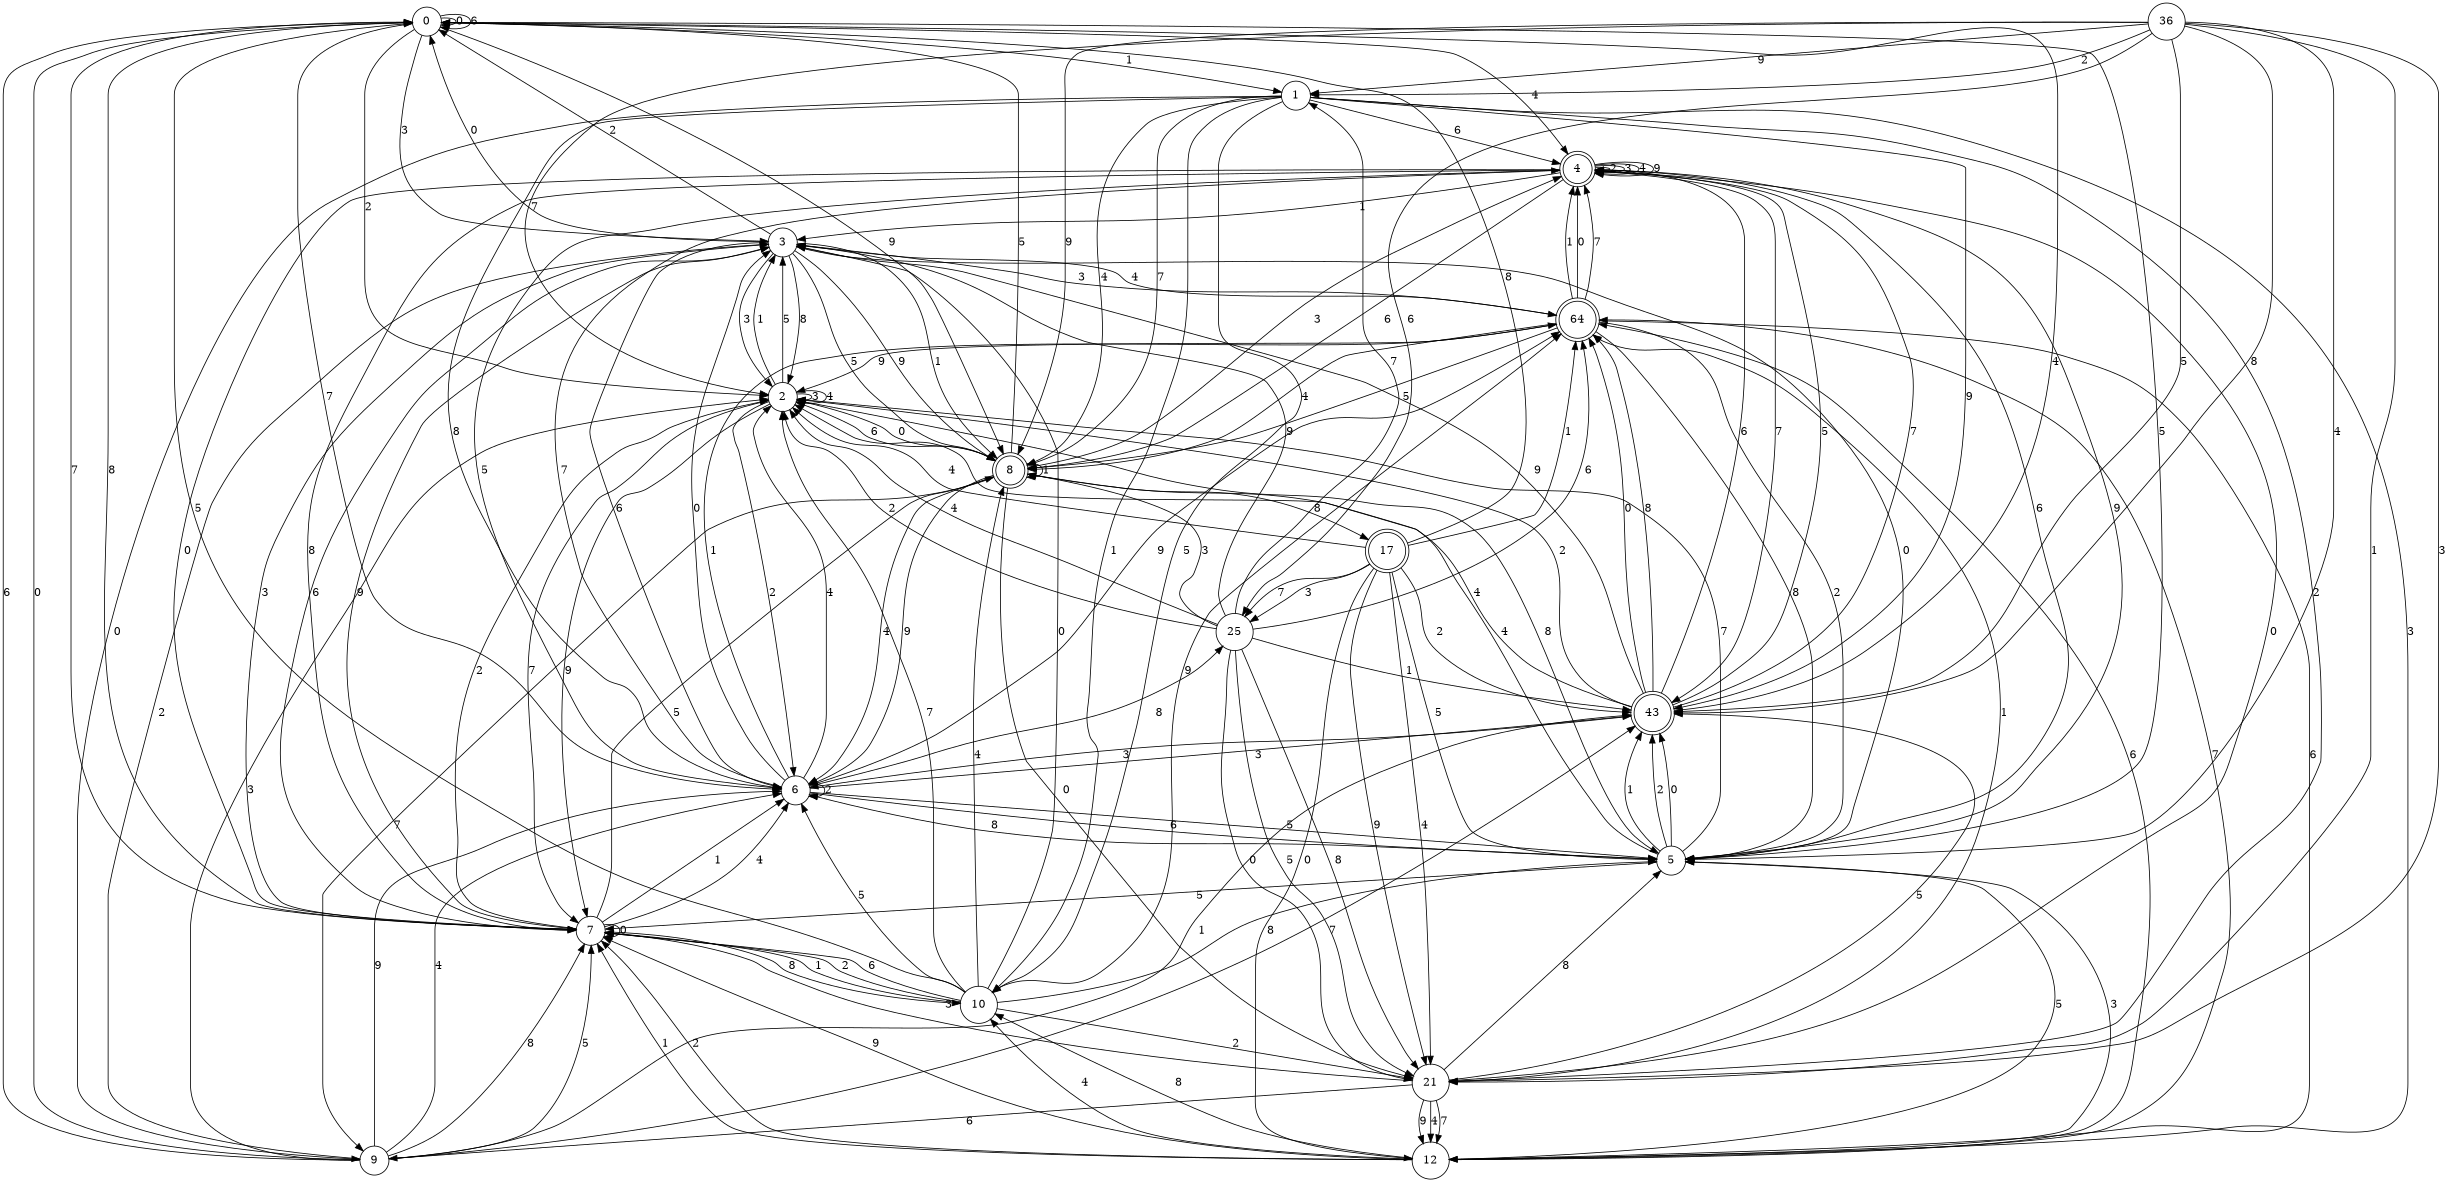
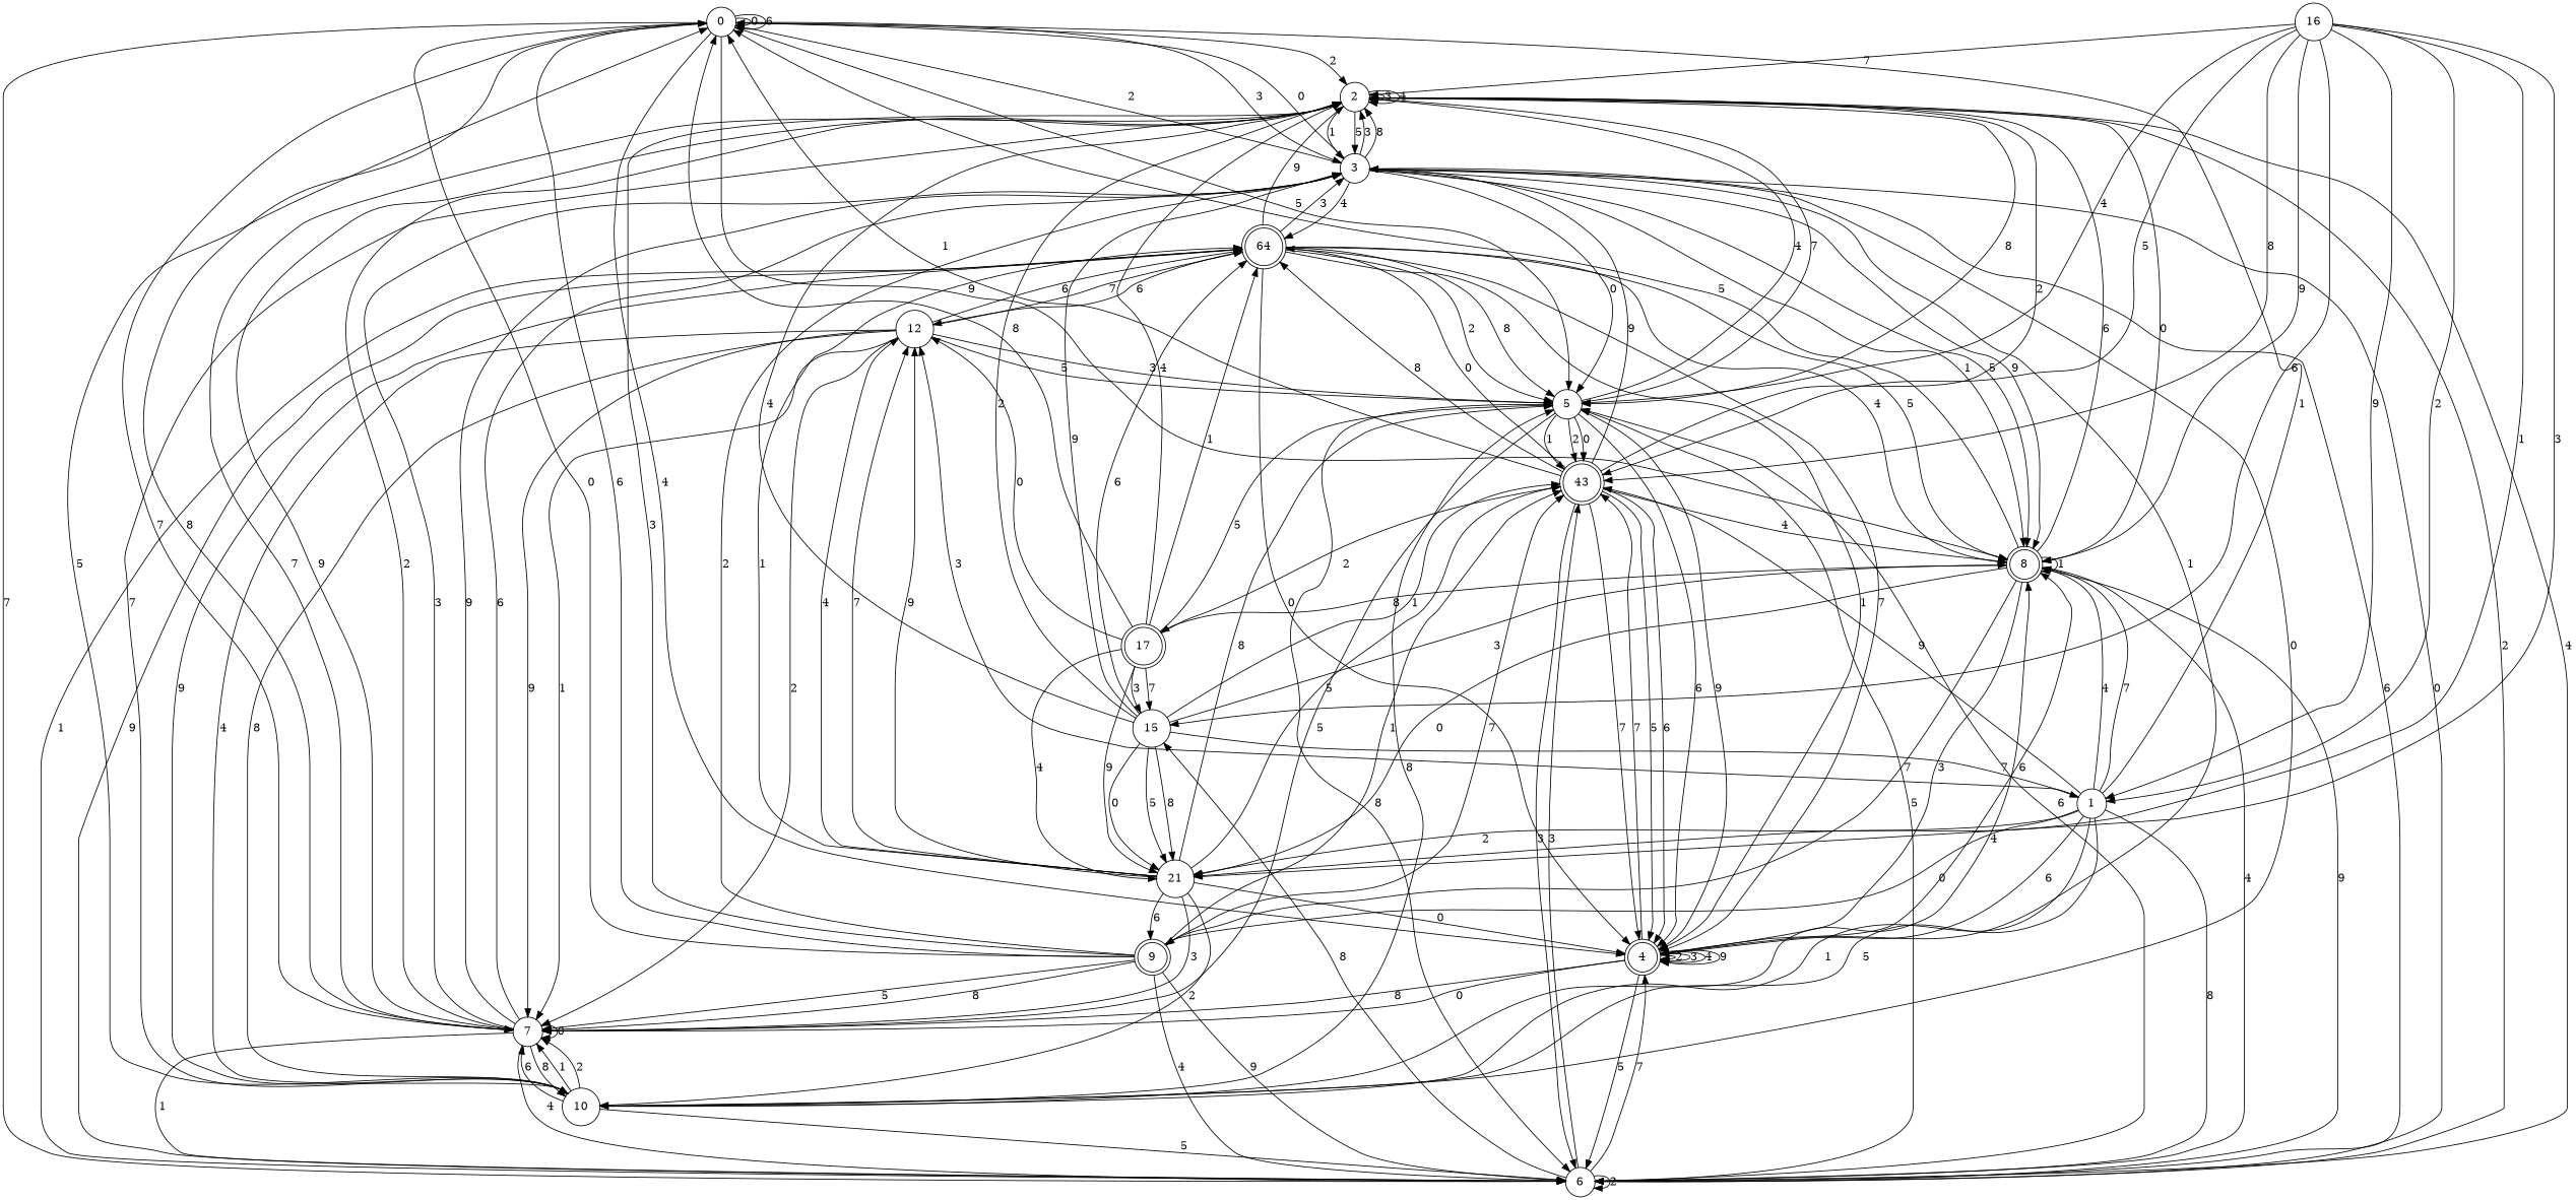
  digraph {
    node [shape=circle]
    n1 [label=0]
    n2 [label=1]
    n3 [label=2]
    n4 [label=3]
    n5 [label=4 shape=doublecircle]
    n6 [label=5]
    n7 [label=6]
    n8 [label=7]
    n9 [label=8 shape=doublecircle]
-   n10 [label=9]
+   n10 [label=9 shape=doublecircle]
    n11 [label=10]
    n12 [label=21]
    n13 [label=12]
    n14 [label=43 shape=doublecircle]
    n15 [label=64 shape=doublecircle]
-   n16 [label=25]
+   n16 [label=15]
    n17 [label=17 shape=doublecircle]
-   n18 [label=36]
+   n18 [label=16]
    n1 -> n1 [label=0]
    n1 -> n1 [label=6]
-   n1 -> n2 [label=1]
+   n2 -> n1 [label=1]
    n1 -> n3 [label=2]
    n1 -> n4 [label=3]
    n1 -> n5 [label=4]
    n1 -> n6 [label=5]
    n1 -> n7 [label=7]
    n1 -> n8 [label=8]
    n1 -> n9 [label=9]
    n2 -> n5 [label=6]
    n2 -> n7 [label=8]
    n2 -> n9 [label=4]
    n2 -> n9 [label=7]
    n2 -> n10 [label=0]
    n2 -> n11 [label=1]
    n2 -> n11 [label=5]
    n2 -> n12 [label=2]
    n2 -> n13 [label=3]
    n2 -> n14 [label=9]
    n3 -> n3 [label=3]
    n3 -> n3 [label=4]
    n3 -> n4 [label=1]
    n3 -> n4 [label=5]
    n3 -> n6 [label=8]
    n3 -> n7 [label=2]
    n3 -> n8 [label=7]
    n3 -> n8 [label=9]
    n3 -> n9 [label=0]
    n4 -> n1 [label=0]
    n4 -> n1 [label=2]
    n4 -> n3 [label=3]
    n4 -> n3 [label=8]
    n4 -> n6 [label=0]
    n4 -> n7 [label=6]
    n4 -> n9 [label=1]
    n4 -> n9 [label=5]
    n4 -> n9 [label=9]
    n4 -> n15 [label=4]
    n5 -> n4 [label=1]
    n5 -> n5 [label=2]
    n5 -> n5 [label=3]
    n5 -> n5 [label=4]
    n5 -> n5 [label=9]
    n5 -> n7 [label=5]
    n5 -> n8 [label=0]
    n5 -> n8 [label=8]
    n5 -> n9 [label=6]
    n5 -> n14 [label=7]
    n6 -> n3 [label=4]
    n6 -> n3 [label=7]
    n6 -> n5 [label=6]
    n6 -> n5 [label=9]
    n6 -> n7 [label=8]
    n6 -> n8 [label=5]
    n6 -> n14 [label=0]
    n6 -> n14 [label=1]
    n6 -> n14 [label=2]
    n7 -> n3 [label=4]
    n7 -> n4 [label=0]
    n7 -> n5 [label=7]
    n7 -> n6 [label=5]
    n7 -> n6 [label=6]
    n7 -> n7 [label=2]
    n7 -> n14 [label=3]
    n7 -> n15 [label=1]
    n7 -> n15 [label=9]
    n7 -> n16 [label=8]
    n8 -> n1 [label=7]
    n8 -> n3 [label=2]
    n8 -> n4 [label=3]
    n8 -> n4 [label=6]
    n8 -> n4 [label=9]
    n8 -> n7 [label=1]
    n8 -> n7 [label=4]
    n8 -> n8 [label=0]
-   n8 -> n9 [label=5]
    n8 -> n11 [label=8]
    n9 -> n1 [label=5]
    n9 -> n3 [label=6]
    n9 -> n5 [label=3]
    n9 -> n7 [label=4]
    n9 -> n7 [label=9]
    n9 -> n9 [label=1]
    n9 -> n10 [label=7]
    n9 -> n12 [label=0]
    n9 -> n17 [label=8]
    n10 -> n1 [label=0]
    n10 -> n1 [label=6]
    n10 -> n3 [label=3]
    n10 -> n4 [label=2]
    n10 -> n7 [label=4]
    n10 -> n7 [label=9]
    n10 -> n8 [label=5]
    n10 -> n8 [label=8]
    n10 -> n14 [label=1]
    n10 -> n14 [label=7]
    n11 -> n1 [label=5]
    n11 -> n3 [label=7]
    n11 -> n4 [label=0]
    n11 -> n6 [label=8]
    n11 -> n7 [label=5]
    n11 -> n8 [label=1]
    n11 -> n8 [label=2]
    n11 -> n8 [label=6]
    n11 -> n9 [label=4]
    n11 -> n15 [label=9]
    n12 -> n5 [label=0]
    n12 -> n6 [label=8]
    n12 -> n8 [label=3]
    n12 -> n10 [label=6]
-   n11 -> n12 [label=2]
+   n12 -> n11 [label=2]
    n12 -> n13 [label=4]
    n12 -> n13 [label=7]
    n12 -> n13 [label=9]
    n12 -> n14 [label=5]
    n12 -> n15 [label=1]
    n13 -> n6 [label=3]
    n13 -> n6 [label=5]
    n13 -> n8 [label=1]
    n13 -> n8 [label=2]
    n13 -> n8 [label=9]
    n13 -> n11 [label=4]
    n13 -> n11 [label=8]
    n13 -> n15 [label=6]
    n13 -> n15 [label=7]
-   n14 -> n1 [label=4]
+   n14 -> n1 [label=1]
    n14 -> n3 [label=2]
    n14 -> n4 [label=9]
    n14 -> n5 [label=5]
    n14 -> n5 [label=6]
    n14 -> n5 [label=7]
    n14 -> n7 [label=3]
    n14 -> n9 [label=4]
    n14 -> n15 [label=0]
    n14 -> n15 [label=8]
    n15 -> n3 [label=9]
    n15 -> n4 [label=3]
    n15 -> n5 [label=0]
    n15 -> n5 [label=1]
    n15 -> n5 [label=7]
    n15 -> n6 [label=2]
    n15 -> n6 [label=8]
    n15 -> n9 [label=4]
    n15 -> n9 [label=5]
    n15 -> n13 [label=6]
    n16 -> n2 [label=7]
    n16 -> n3 [label=2]
    n16 -> n3 [label=4]
    n16 -> n4 [label=9]
    n16 -> n9 [label=3]
    n16 -> n12 [label=0]
    n16 -> n12 [label=5]
    n16 -> n12 [label=8]
    n16 -> n14 [label=1]
    n16 -> n15 [label=6]
    n17 -> n1 [label=8]
    n17 -> n3 [label=4]
    n17 -> n6 [label=5]
    n17 -> n12 [label=4]
    n17 -> n12 [label=9]
    n17 -> n13 [label=0]
    n17 -> n14 [label=2]
    n17 -> n15 [label=1]
    n17 -> n16 [label=3]
    n17 -> n16 [label=7]
    n18 -> n2 [label=2]
    n18 -> n2 [label=9]
    n18 -> n3 [label=7]
    n18 -> n6 [label=4]
    n18 -> n9 [label=9]
    n18 -> n12 [label=1]
    n18 -> n12 [label=3]
    n18 -> n14 [label=5]
    n18 -> n14 [label=8]
    n18 -> n16 [label=6]
  }
